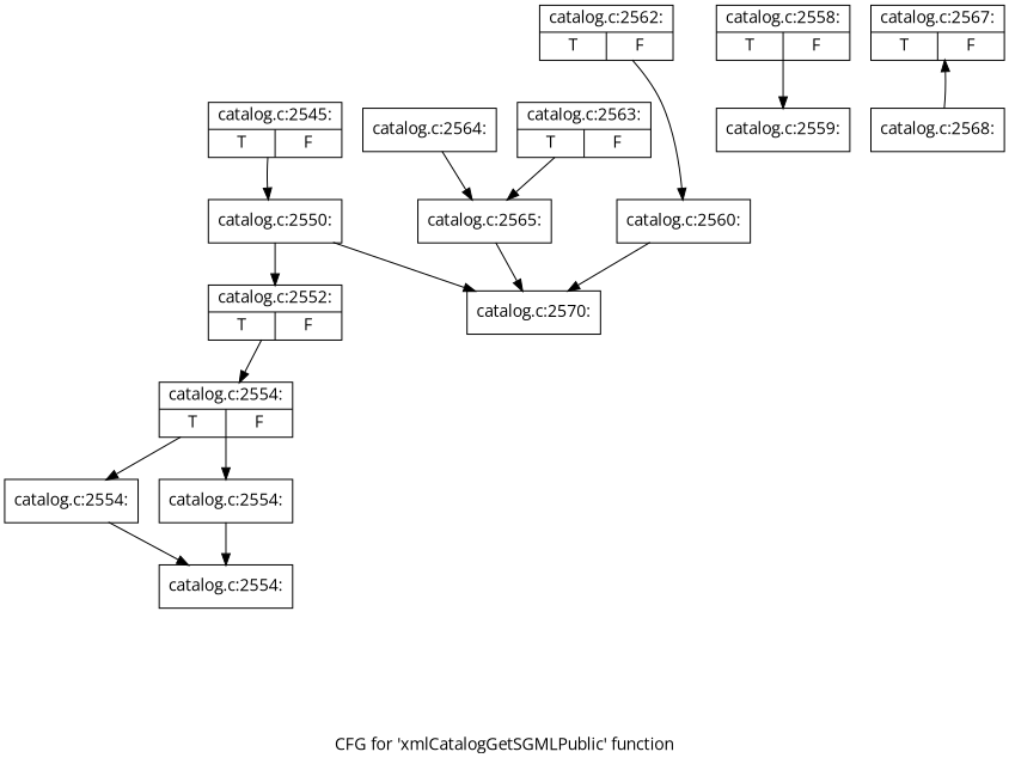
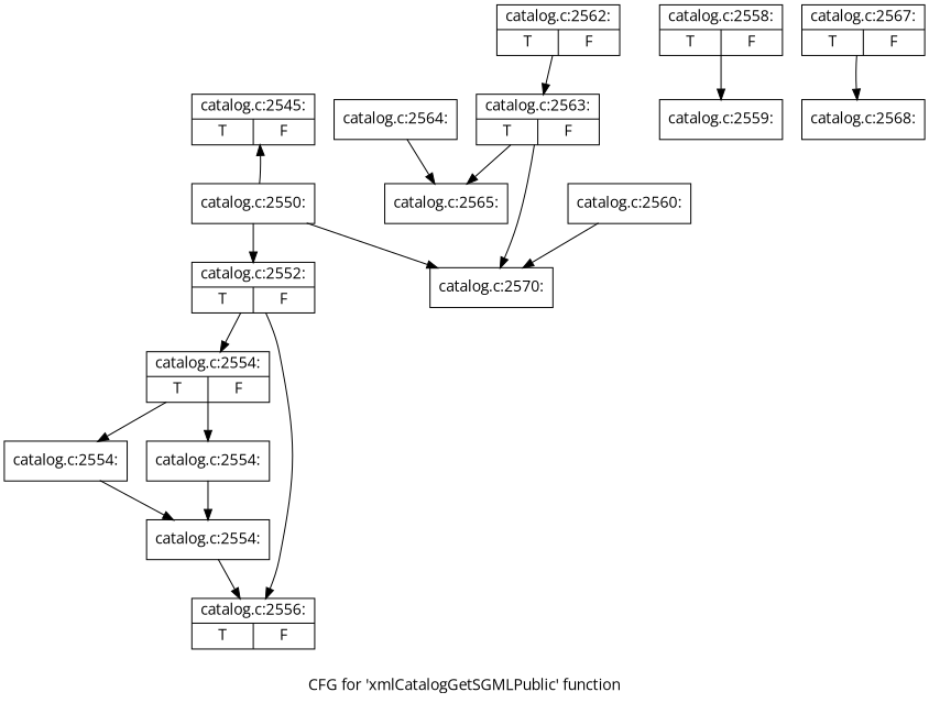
  digraph {
    fontname="Open Sans"
    label="CFG for 'xmlCatalogGetSGMLPublic' function"
    node [fontname="Open Sans" shape=record]
    edge [fontname="Open Sans"]
    n1 [label="{catalog.c:2545:|{<s0>T|<s1>F}}"]
    n2 [label="{catalog.c:2550:}"]
    n3 [label="{catalog.c:2552:|{<s0>T|<s1>F}}"]
    n4 [label="{catalog.c:2570:}"]
    n5 [label="{catalog.c:2554:|{<s0>T|<s1>F}}"]
+   n6 [label="{catalog.c:2556:|{<s0>T|<s1>F}}"]
    n7 [label="{catalog.c:2554:}"]
    n8 [label="{catalog.c:2554:}"]
    n9 [label="{catalog.c:2554:}"]
    n10 [label="{catalog.c:2558:|{<s0>T|<s1>F}}"]
    n11 [label="{catalog.c:2559:}"]
    n12 [label="{catalog.c:2562:|{<s0>T|<s1>F}}"]
    n13 [label="{catalog.c:2563:|{<s0>T|<s1>F}}"]
    n14 [label="{catalog.c:2560:}"]
    n15 [label="{catalog.c:2565:}"]
    n16 [label="{catalog.c:2567:|{<s0>T|<s1>F}}"]
    n17 [label="{catalog.c:2568:}"]
    n18 [label="{catalog.c:2564:}"]
-   n1 -> n2
+   n2 -> n1
    n2 -> n3
    n2 -> n4
    n3 -> n5
+   n3 -> n6
    n5 -> n7
    n5 -> n8
    n7 -> n9
    n8 -> n9
+   n9 -> n6
    n10 -> n11
-   n12 -> n14
+   n12 -> n13
    n13 -> n15
    n14 -> n4
-   n15 -> n4
-   n17 -> n16
+   n13 -> n4
+   n16 -> n17
    n18 -> n15
  }
